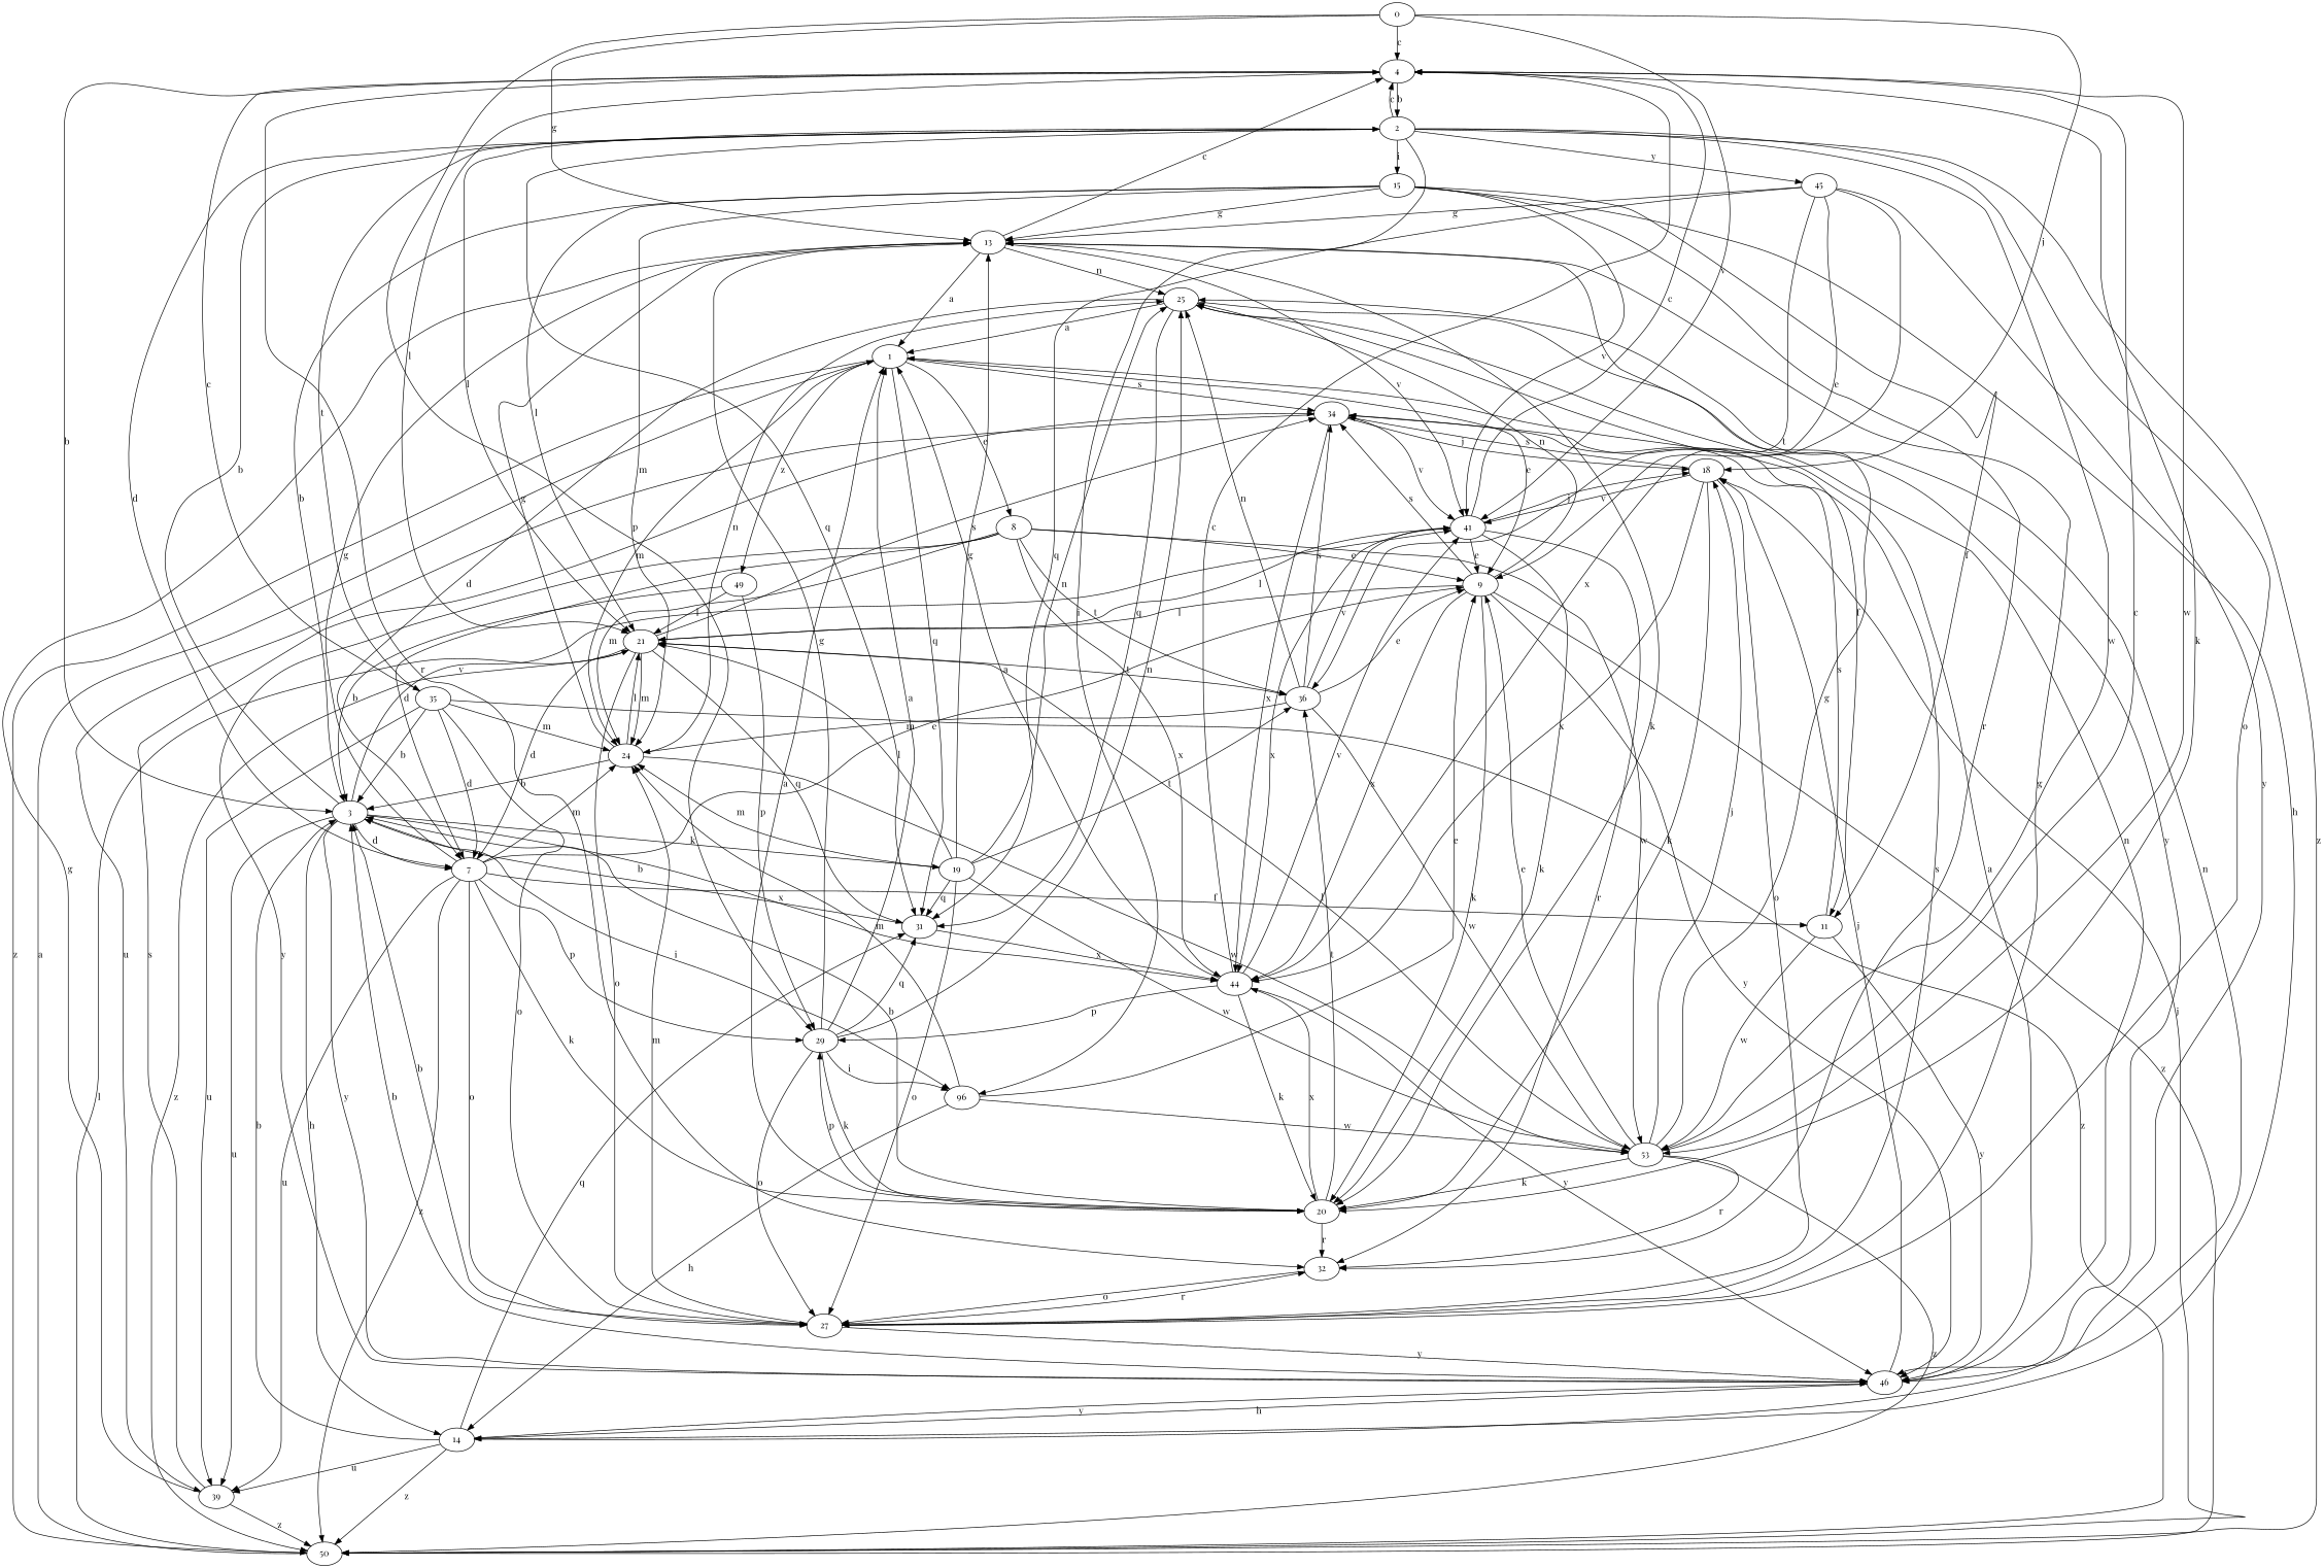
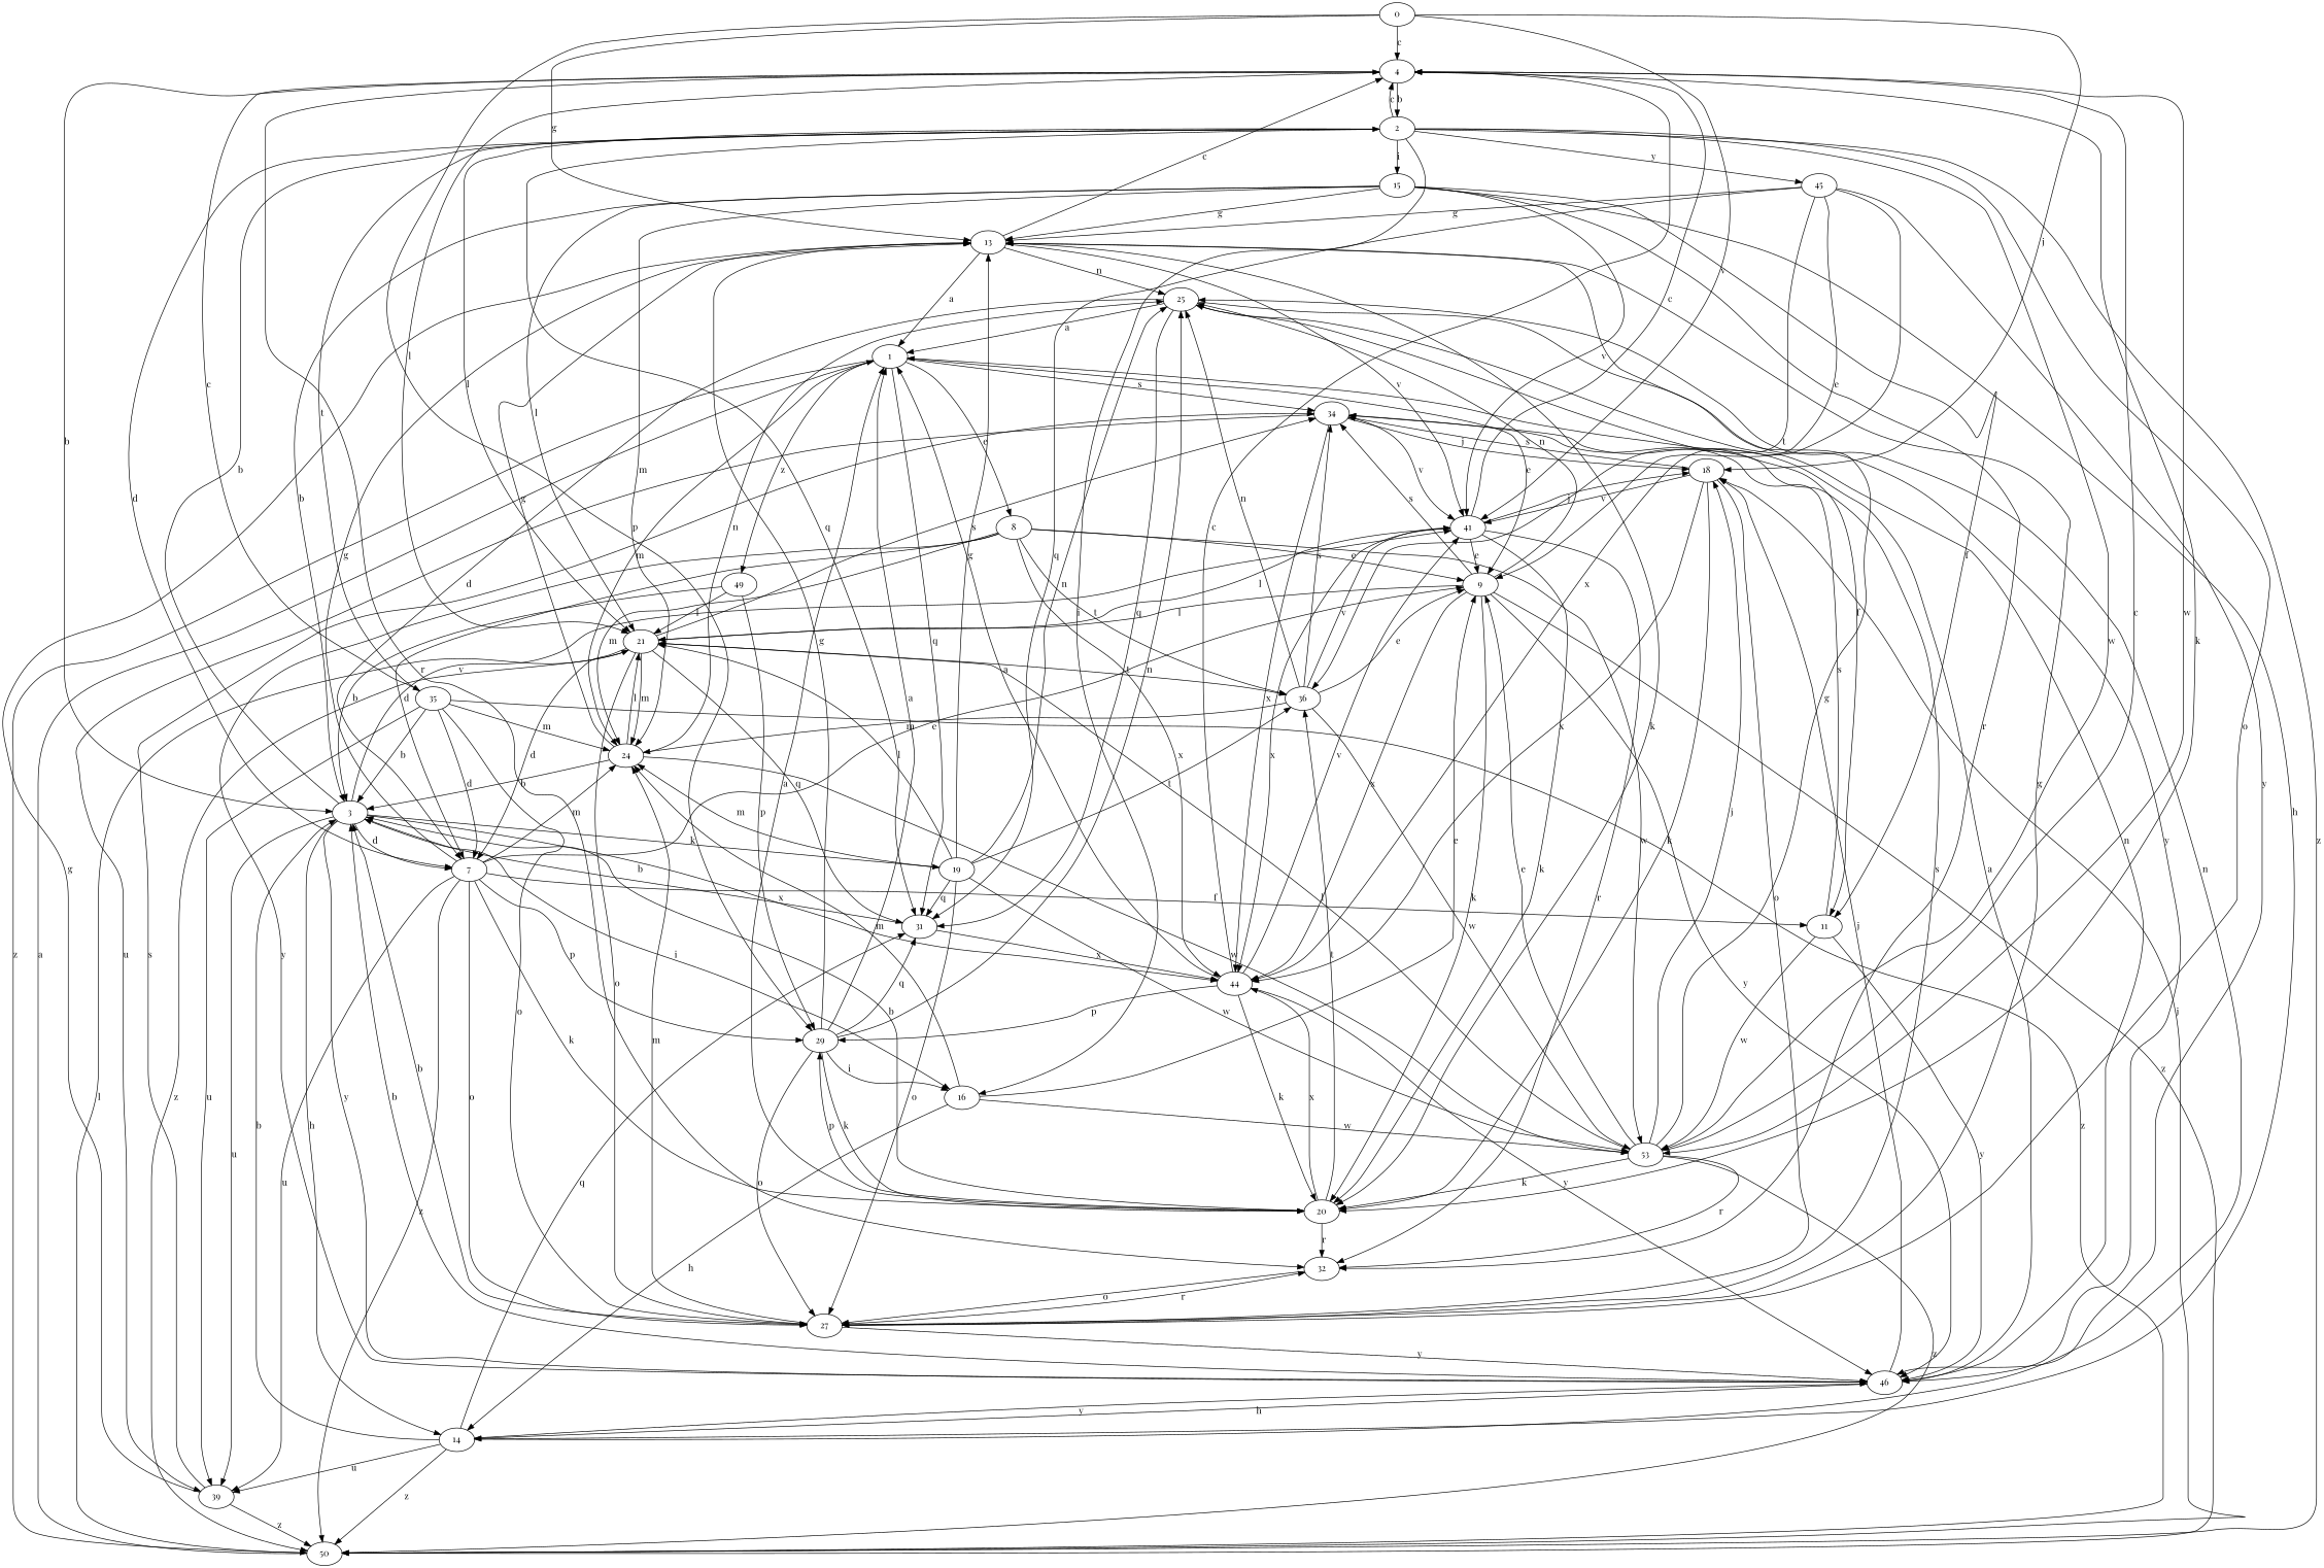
  strict digraph {
    fontname="Playfair Display"
    node [fontname="Playfair Display"]
    edge [fontname="Playfair Display"]
    0
    4
    13
    18
    29
    41
    2
    21
    n9 [label=53]
    3
    20
    32
    1
    25
    34
    27
    44
    31
-   16 [label=96]
+   16
    9
    8
    24
    49
    50
    7
    46
    36
    39
    15
    35
    45
    11
    14
    19
    0 -> 4 [label=c]
    0 -> 13 [label=g]
    0 -> 18 [label=j]
    0 -> 29 [label=p]
    0 -> 41 [label=v]
    4 -> 2 [label=b]
    4 -> 21 [label=l]
    4 -> n9 [label=w]
    4 -> 3 [label=b]
    4 -> 20 [label=k]
    4 -> 32 [label=r]
    13 -> 4 [label=c]
    13 -> 41 [label=v]
    13 -> 20 [label=k]
    13 -> 1 [label=a]
    13 -> 25 [label=n]
    18 -> 41 [label=v]
    18 -> 20 [label=k]
    18 -> 34 [label=s]
    18 -> 27 [label=o]
    18 -> 44 [label=x]
    29 -> 13 [label=g]
    29 -> 20 [label=k]
    29 -> 1 [label=a]
    29 -> 25 [label=n]
    29 -> 27 [label=o]
    29 -> 31 [label=q]
    29 -> 16 [label=i]
    41 -> 4 [label=c]
    41 -> 18 [label=j]
    41 -> 21 [label=l]
    41 -> 20 [label=k]
    41 -> 32 [label=r]
    41 -> 44 [label=x]
    41 -> 9 [label=e]
    2 -> 4 [label=c]
    2 -> 21 [label=l]
    2 -> n9 [label=w]
    2 -> 27 [label=o]
    2 -> 31 [label=q]
    2 -> 16 [label=i]
    2 -> 50 [label=z]
    2 -> 7 [label=d]
    2 -> 15 [label=i]
    2 -> 35 [label=t]
    2 -> 45 [label=y]
    21 -> 34 [label=s]
    21 -> 27 [label=o]
    21 -> 31 [label=q]
    21 -> 24 [label=m]
    21 -> 50 [label=z]
    21 -> 7 [label=d]
    21 -> 36 [label=t]
    n9 -> 4 [label=c]
    n9 -> 13 [label=g]
    n9 -> 18 [label=j]
    n9 -> 21 [label=l]
    n9 -> 20 [label=k]
    n9 -> 32 [label=r]
    n9 -> 9 [label=e]
    n9 -> 50 [label=z]
    3 -> 41 [label=v]
    3 -> 2 [label=b]
    3 -> 44 [label=x]
    3 -> 16 [label=i]
    3 -> 7 [label=d]
    3 -> 46 [label=y]
    3 -> 39 [label=u]
    3 -> 14 [label=h]
    3 -> 19 [label=k]
    20 -> 29 [label=p]
    20 -> 3 [label=b]
    20 -> 32 [label=r]
    20 -> 1 [label=a]
    20 -> 44 [label=x]
    20 -> 36 [label=t]
    32 -> 27 [label=o]
    1 -> 34 [label=s]
    1 -> 31 [label=q]
    1 -> 9 [label=e]
    1 -> 8 [label=e]
    1 -> 24 [label=m]
    1 -> 49 [label=z]
    1 -> 50 [label=z]
    25 -> 1 [label=a]
    25 -> 31 [label=q]
    25 -> 7 [label=d]
    25 -> 46 [label=y]
    25 -> 11 [label=f]
    34 -> 18 [label=j]
    34 -> 41 [label=v]
    34 -> 44 [label=x]
    34 -> 39 [label=u]
    27 -> 13 [label=g]
    27 -> 3 [label=b]
    27 -> 32 [label=r]
    27 -> 34 [label=s]
    27 -> 24 [label=m]
    27 -> 46 [label=y]
    44 -> 4 [label=c]
    44 -> 29 [label=p]
    44 -> 41 [label=v]
    44 -> 20 [label=k]
    44 -> 1 [label=a]
    44 -> 46 [label=y]
    31 -> 3 [label=b]
    31 -> 44 [label=x]
    16 -> n9 [label=w]
    16 -> 9 [label=e]
    16 -> 24 [label=m]
    16 -> 14 [label=h]
    9 -> 21 [label=l]
    9 -> 20 [label=k]
    9 -> 25 [label=n]
    9 -> 34 [label=s]
    9 -> 44 [label=x]
    9 -> 50 [label=z]
    9 -> 46 [label=y]
    8 -> n9 [label=w]
    8 -> 44 [label=x]
    8 -> 9 [label=e]
    8 -> 24 [label=m]
    8 -> 7 [label=d]
    8 -> 46 [label=y]
    8 -> 36 [label=t]
    24 -> 13 [label=g]
    24 -> 21 [label=l]
    24 -> n9 [label=w]
    24 -> 3 [label=b]
    24 -> 25 [label=n]
    49 -> 29 [label=p]
    49 -> 21 [label=l]
    49 -> 3 [label=b]
    50 -> 18 [label=j]
    50 -> 21 [label=l]
    50 -> 1 [label=a]
    7 -> 13 [label=g]
    7 -> 29 [label=p]
    7 -> 20 [label=k]
    7 -> 27 [label=o]
    7 -> 9 [label=e]
    7 -> 24 [label=m]
    7 -> 50 [label=z]
    7 -> 39 [label=u]
    7 -> 11 [label=f]
    46 -> 18 [label=j]
    46 -> 3 [label=b]
    46 -> 1 [label=a]
    46 -> 25 [label=n]
    46 -> 14 [label=h]
    36 -> 41 [label=v]
    36 -> n9 [label=w]
    36 -> 25 [label=n]
    36 -> 34 [label=s]
    36 -> 9 [label=e]
    36 -> 24 [label=m]
    39 -> 13 [label=g]
    39 -> 34 [label=s]
    39 -> 50 [label=z]
    15 -> 13 [label=g]
    15 -> 41 [label=v]
    15 -> 21 [label=l]
    15 -> 3 [label=b]
    15 -> 32 [label=r]
    15 -> 24 [label=m]
    15 -> 11 [label=f]
    15 -> 14 [label=h]
    35 -> 4 [label=c]
    35 -> 3 [label=b]
    35 -> 27 [label=o]
    35 -> 24 [label=m]
    35 -> 50 [label=z]
    35 -> 7 [label=d]
    35 -> 39 [label=u]
    45 -> 13 [label=g]
    45 -> 44 [label=x]
    45 -> 31 [label=q]
    45 -> 9 [label=e]
    45 -> 46 [label=y]
    45 -> 36 [label=t]
    11 -> n9 [label=w]
    11 -> 34 [label=s]
    11 -> 46 [label=y]
    14 -> 3 [label=b]
    14 -> 25 [label=n]
    14 -> 31 [label=q]
    14 -> 50 [label=z]
    14 -> 46 [label=y]
    14 -> 39 [label=u]
    19 -> 13 [label=g]
    19 -> 21 [label=l]
    19 -> n9 [label=w]
    19 -> 25 [label=n]
    19 -> 27 [label=o]
    19 -> 31 [label=q]
    19 -> 24 [label=m]
    19 -> 36 [label=t]
  }
